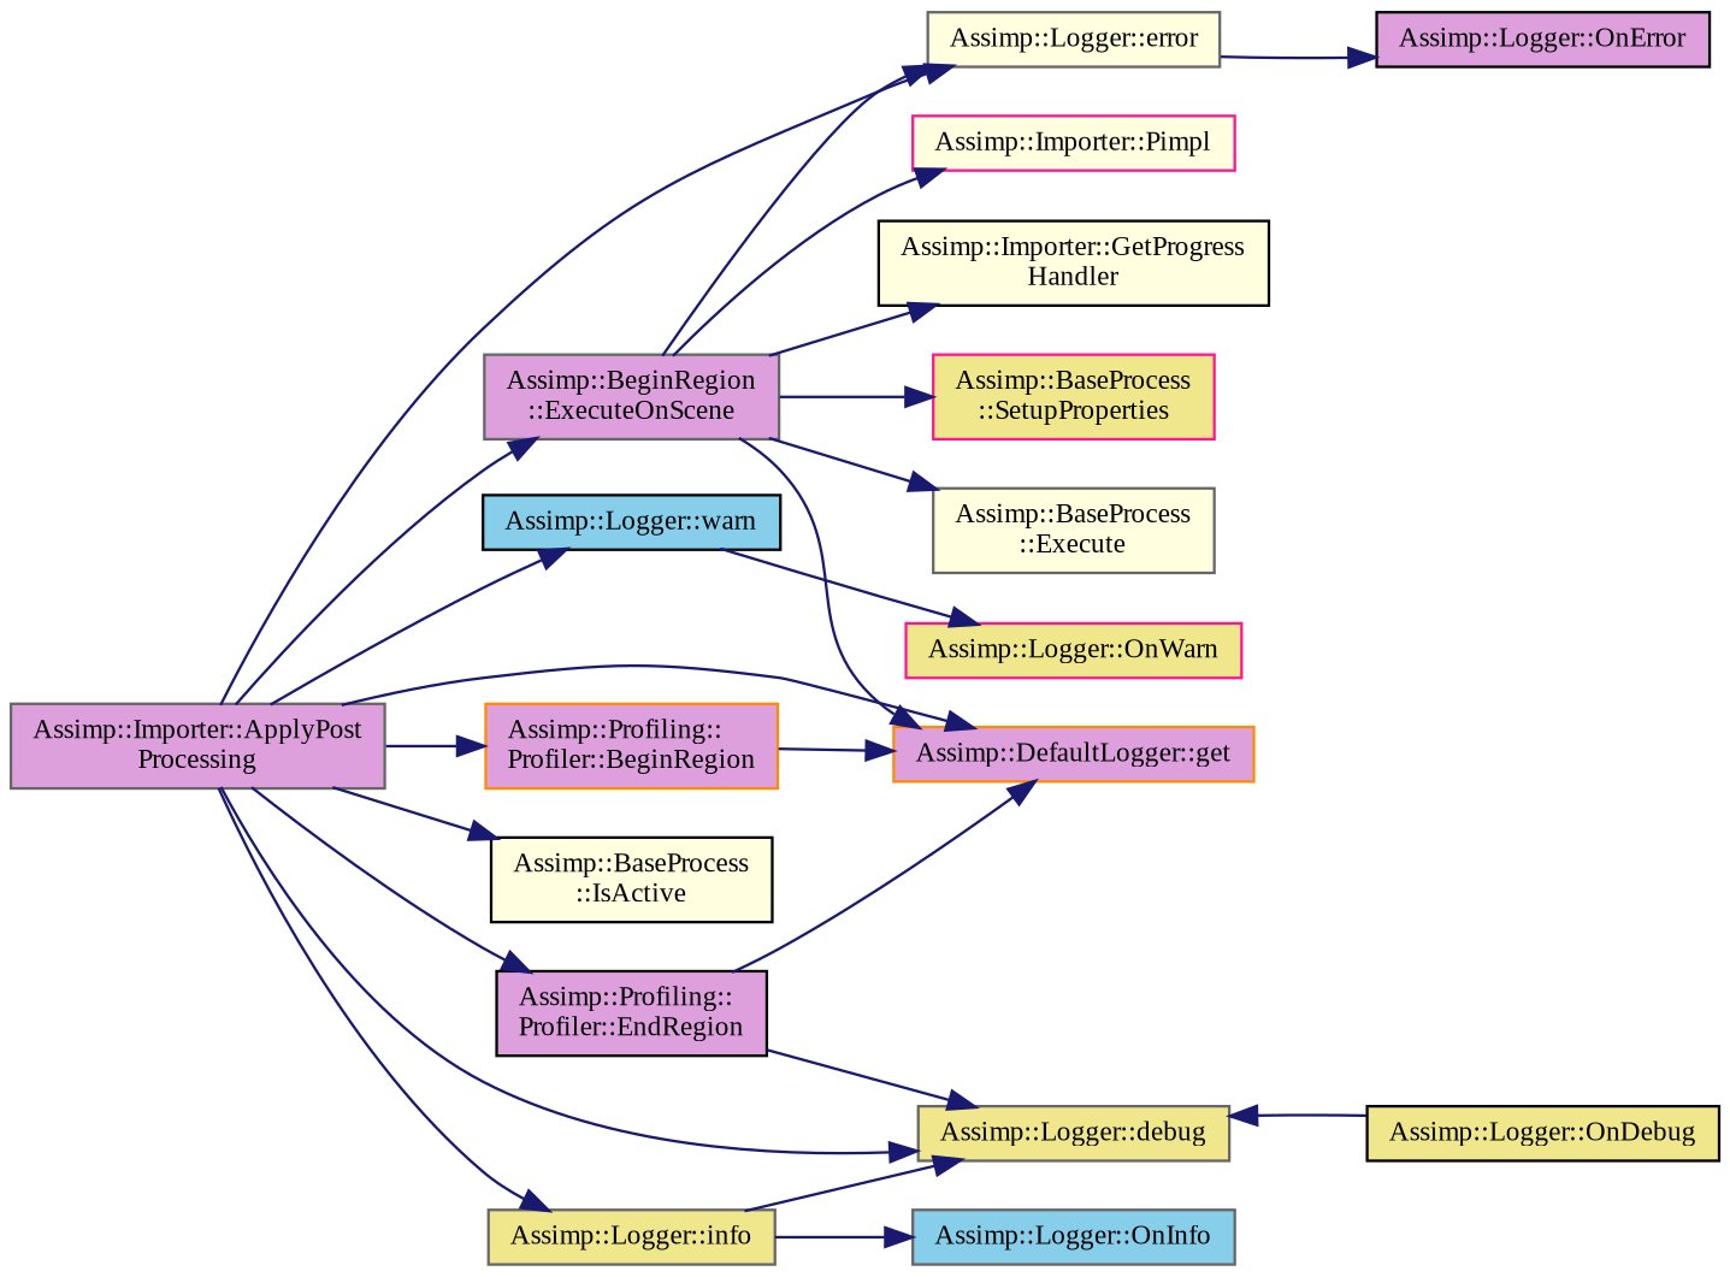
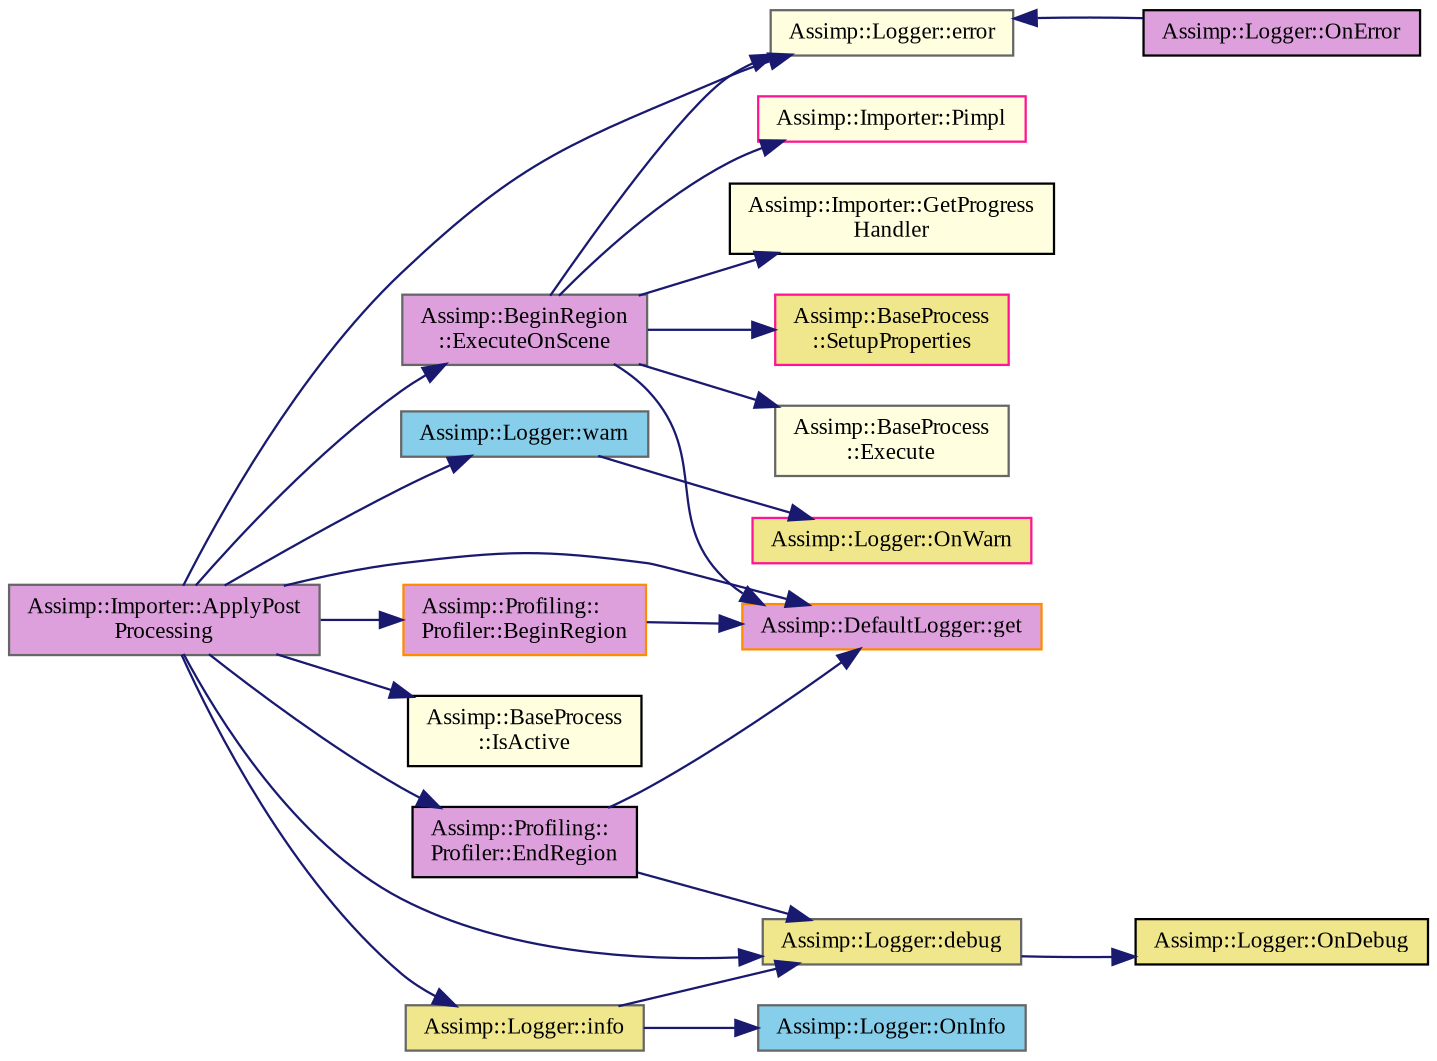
  digraph {
    fontname="Liberation Serif"
    rankdir=LR
    node [color=gray40 fillcolor=plum fontname="Liberation Serif" fontsize=10 shape=record style=filled]
    edge [color=midnightblue fontname="Liberation Serif" fontsize=10 labelfontname=Helvetica labelfontsize=10 style=solid]
    n1 [fontcolor=black height=0.2 label="Assimp::Importer::ApplyPost\lProcessing" width=0.4]
    n2 [color=darkorange height=0.2 label="Assimp::DefaultLogger::get" width=0.4]
    n3 [fillcolor=khaki height=0.2 label="Assimp::Logger::info" width=0.4]
    n4 [height=0.2 label="Assimp::BeginRegion\l::ExecuteOnScene" width=0.4]
    n5 [fillcolor=lightyellow height=0.2 label="Assimp::Logger::error" width=0.4]
-   n6 [color=black fillcolor=skyblue height=0.2 label="Assimp::Logger::warn" width=0.4]
+   n6 [fillcolor=skyblue height=0.2 label="Assimp::Logger::warn" width=0.4]
    n7 [color=black fillcolor=lightyellow height=0.2 label="Assimp::BaseProcess\l::IsActive" width=0.4]
    n8 [color=darkorange height=0.2 label="Assimp::Profiling::\lProfiler::BeginRegion" width=0.4]
    n9 [fillcolor=khaki height=0.2 label="Assimp::Logger::debug" width=0.4]
    n10 [color=black height=0.2 label="Assimp::Profiling::\lProfiler::EndRegion" width=0.4]
    n11 [fillcolor=skyblue height=0.2 label="Assimp::Logger::OnInfo" width=0.4]
    n12 [color=deeppink fillcolor=lightyellow height=0.2 label="Assimp::Importer::Pimpl" width=0.4]
    n13 [color=black fillcolor=lightyellow height=0.2 label="Assimp::Importer::GetProgress\lHandler" width=0.4]
    n14 [color=deeppink fillcolor=khaki height=0.2 label="Assimp::BaseProcess\l::SetupProperties" width=0.4]
    n15 [fillcolor=lightyellow height=0.2 label="Assimp::BaseProcess\l::Execute" width=0.4]
    n16 [color=black height=0.2 label="Assimp::Logger::OnError" width=0.4]
    n17 [color=deeppink fillcolor=khaki height=0.2 label="Assimp::Logger::OnWarn" width=0.4]
    n18 [color=black fillcolor=khaki height=0.2 label="Assimp::Logger::OnDebug" width=0.4]
    n1 -> n2
    n1 -> n3
    n1 -> n4
    n1 -> n5
    n1 -> n6
    n1 -> n7
    n1 -> n8
    n1 -> n9
    n1 -> n10
    n3 -> n9
    n3 -> n11
    n4 -> n2
    n4 -> n5
    n4 -> n12
    n4 -> n13
    n4 -> n14
    n4 -> n15
-   n5 -> n16
+   n16 -> n5
    n6 -> n17
    n8 -> n2
-   n18 -> n9
+   n9 -> n18
    n10 -> n2
    n10 -> n9
  }
